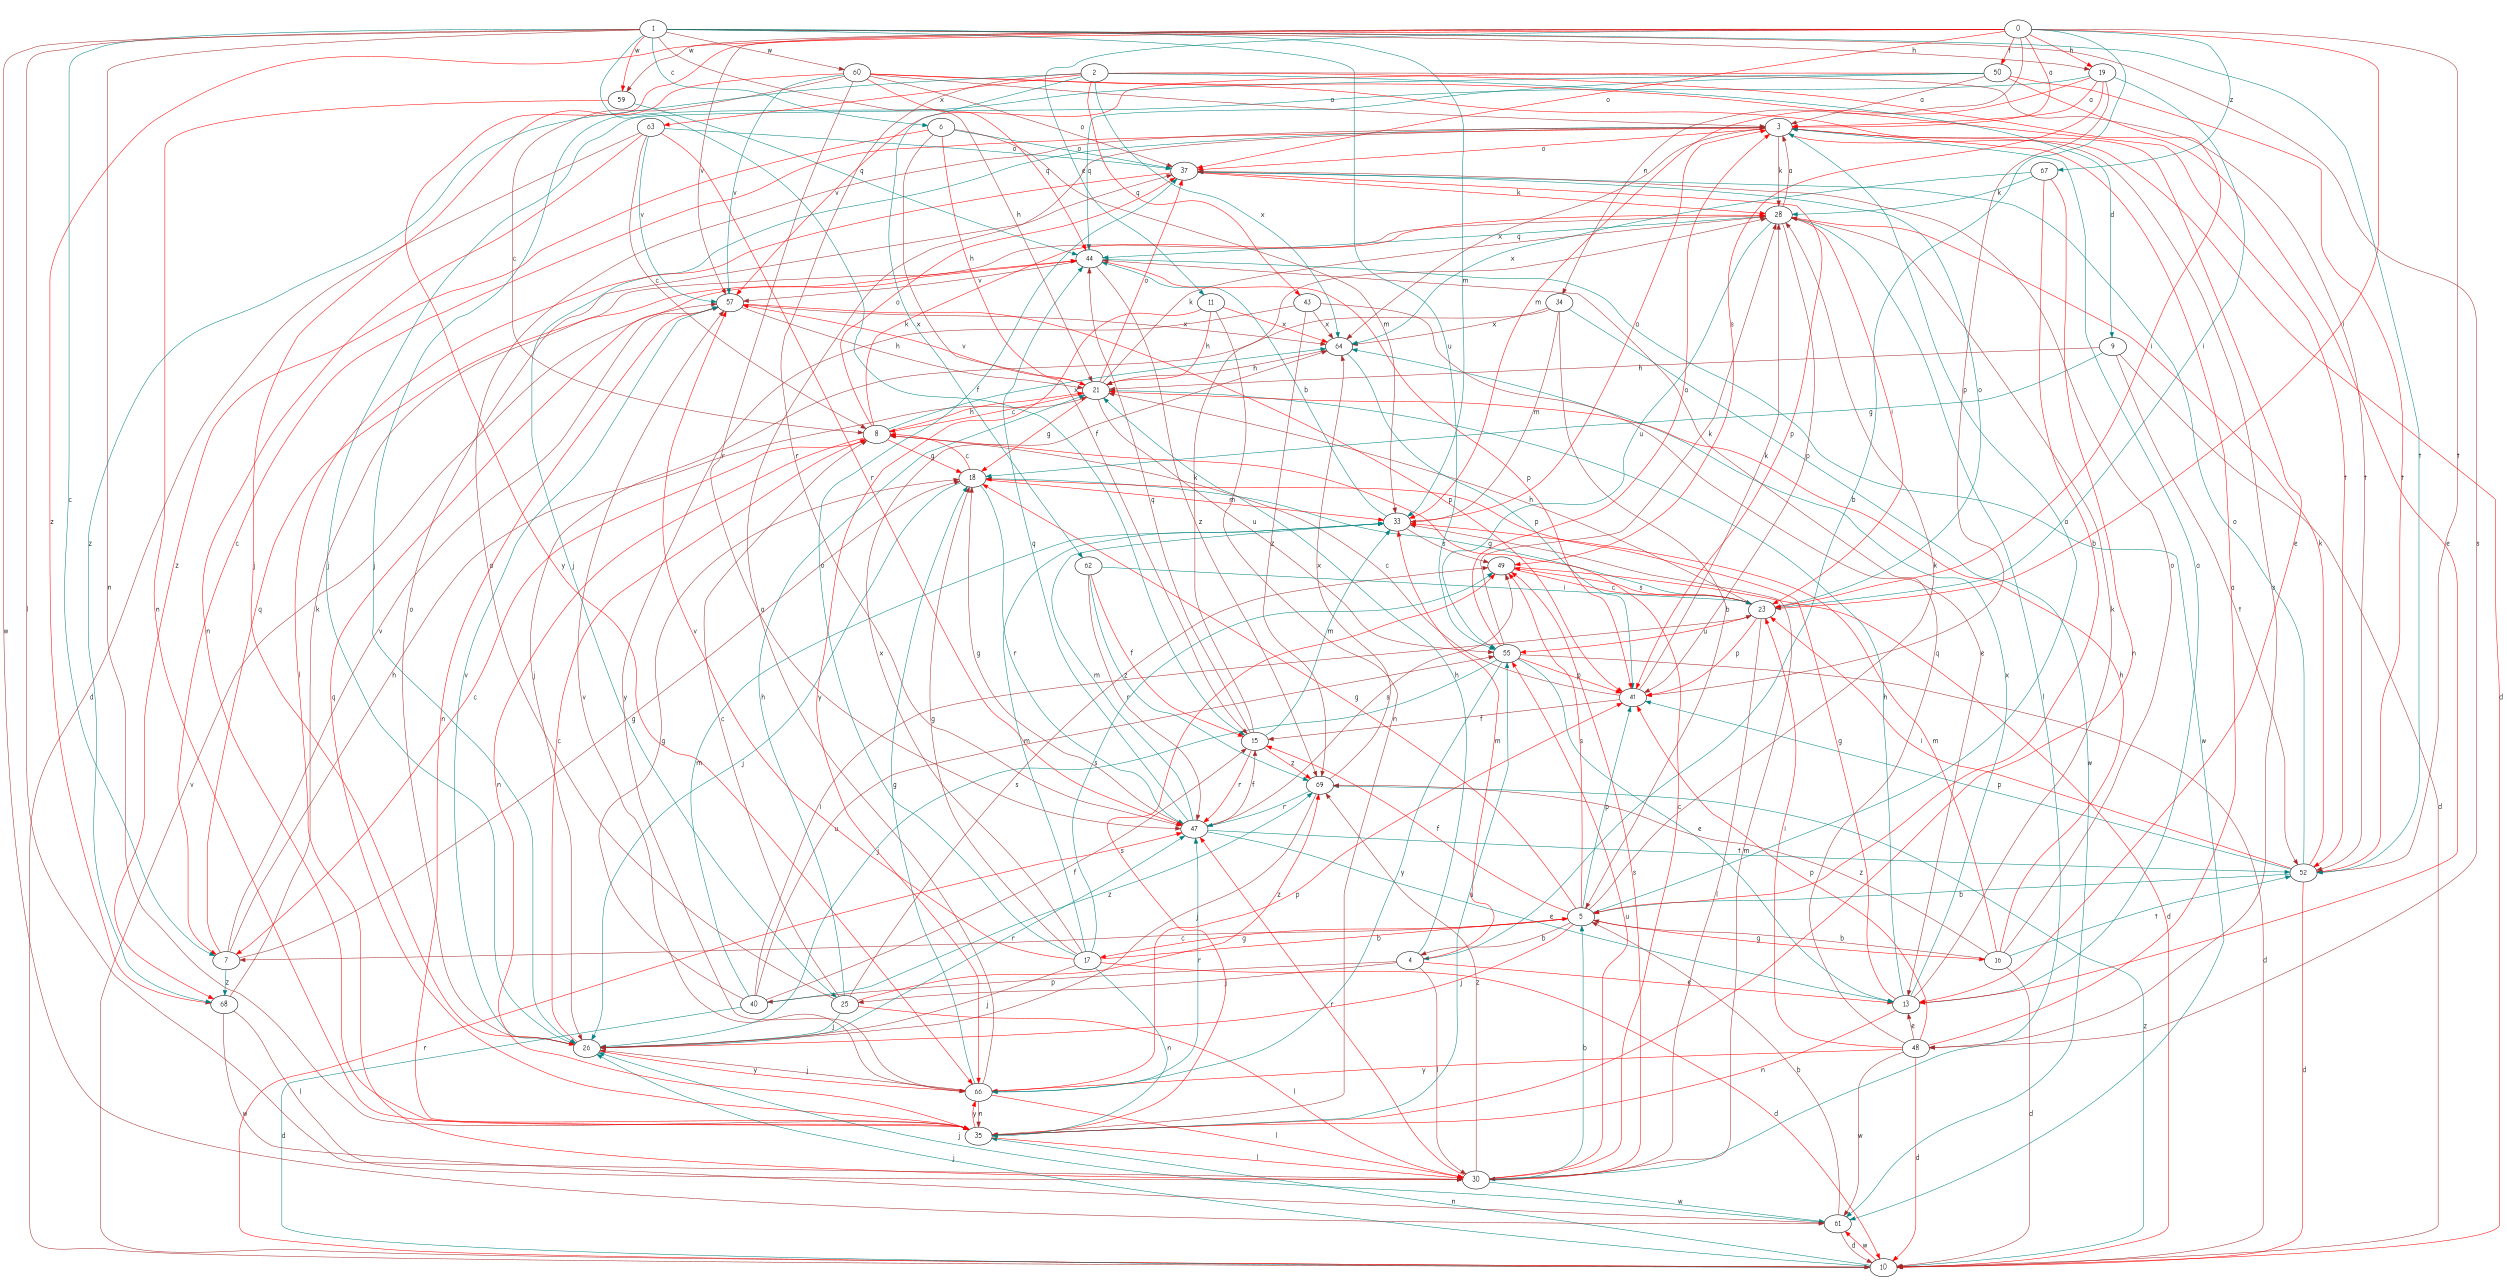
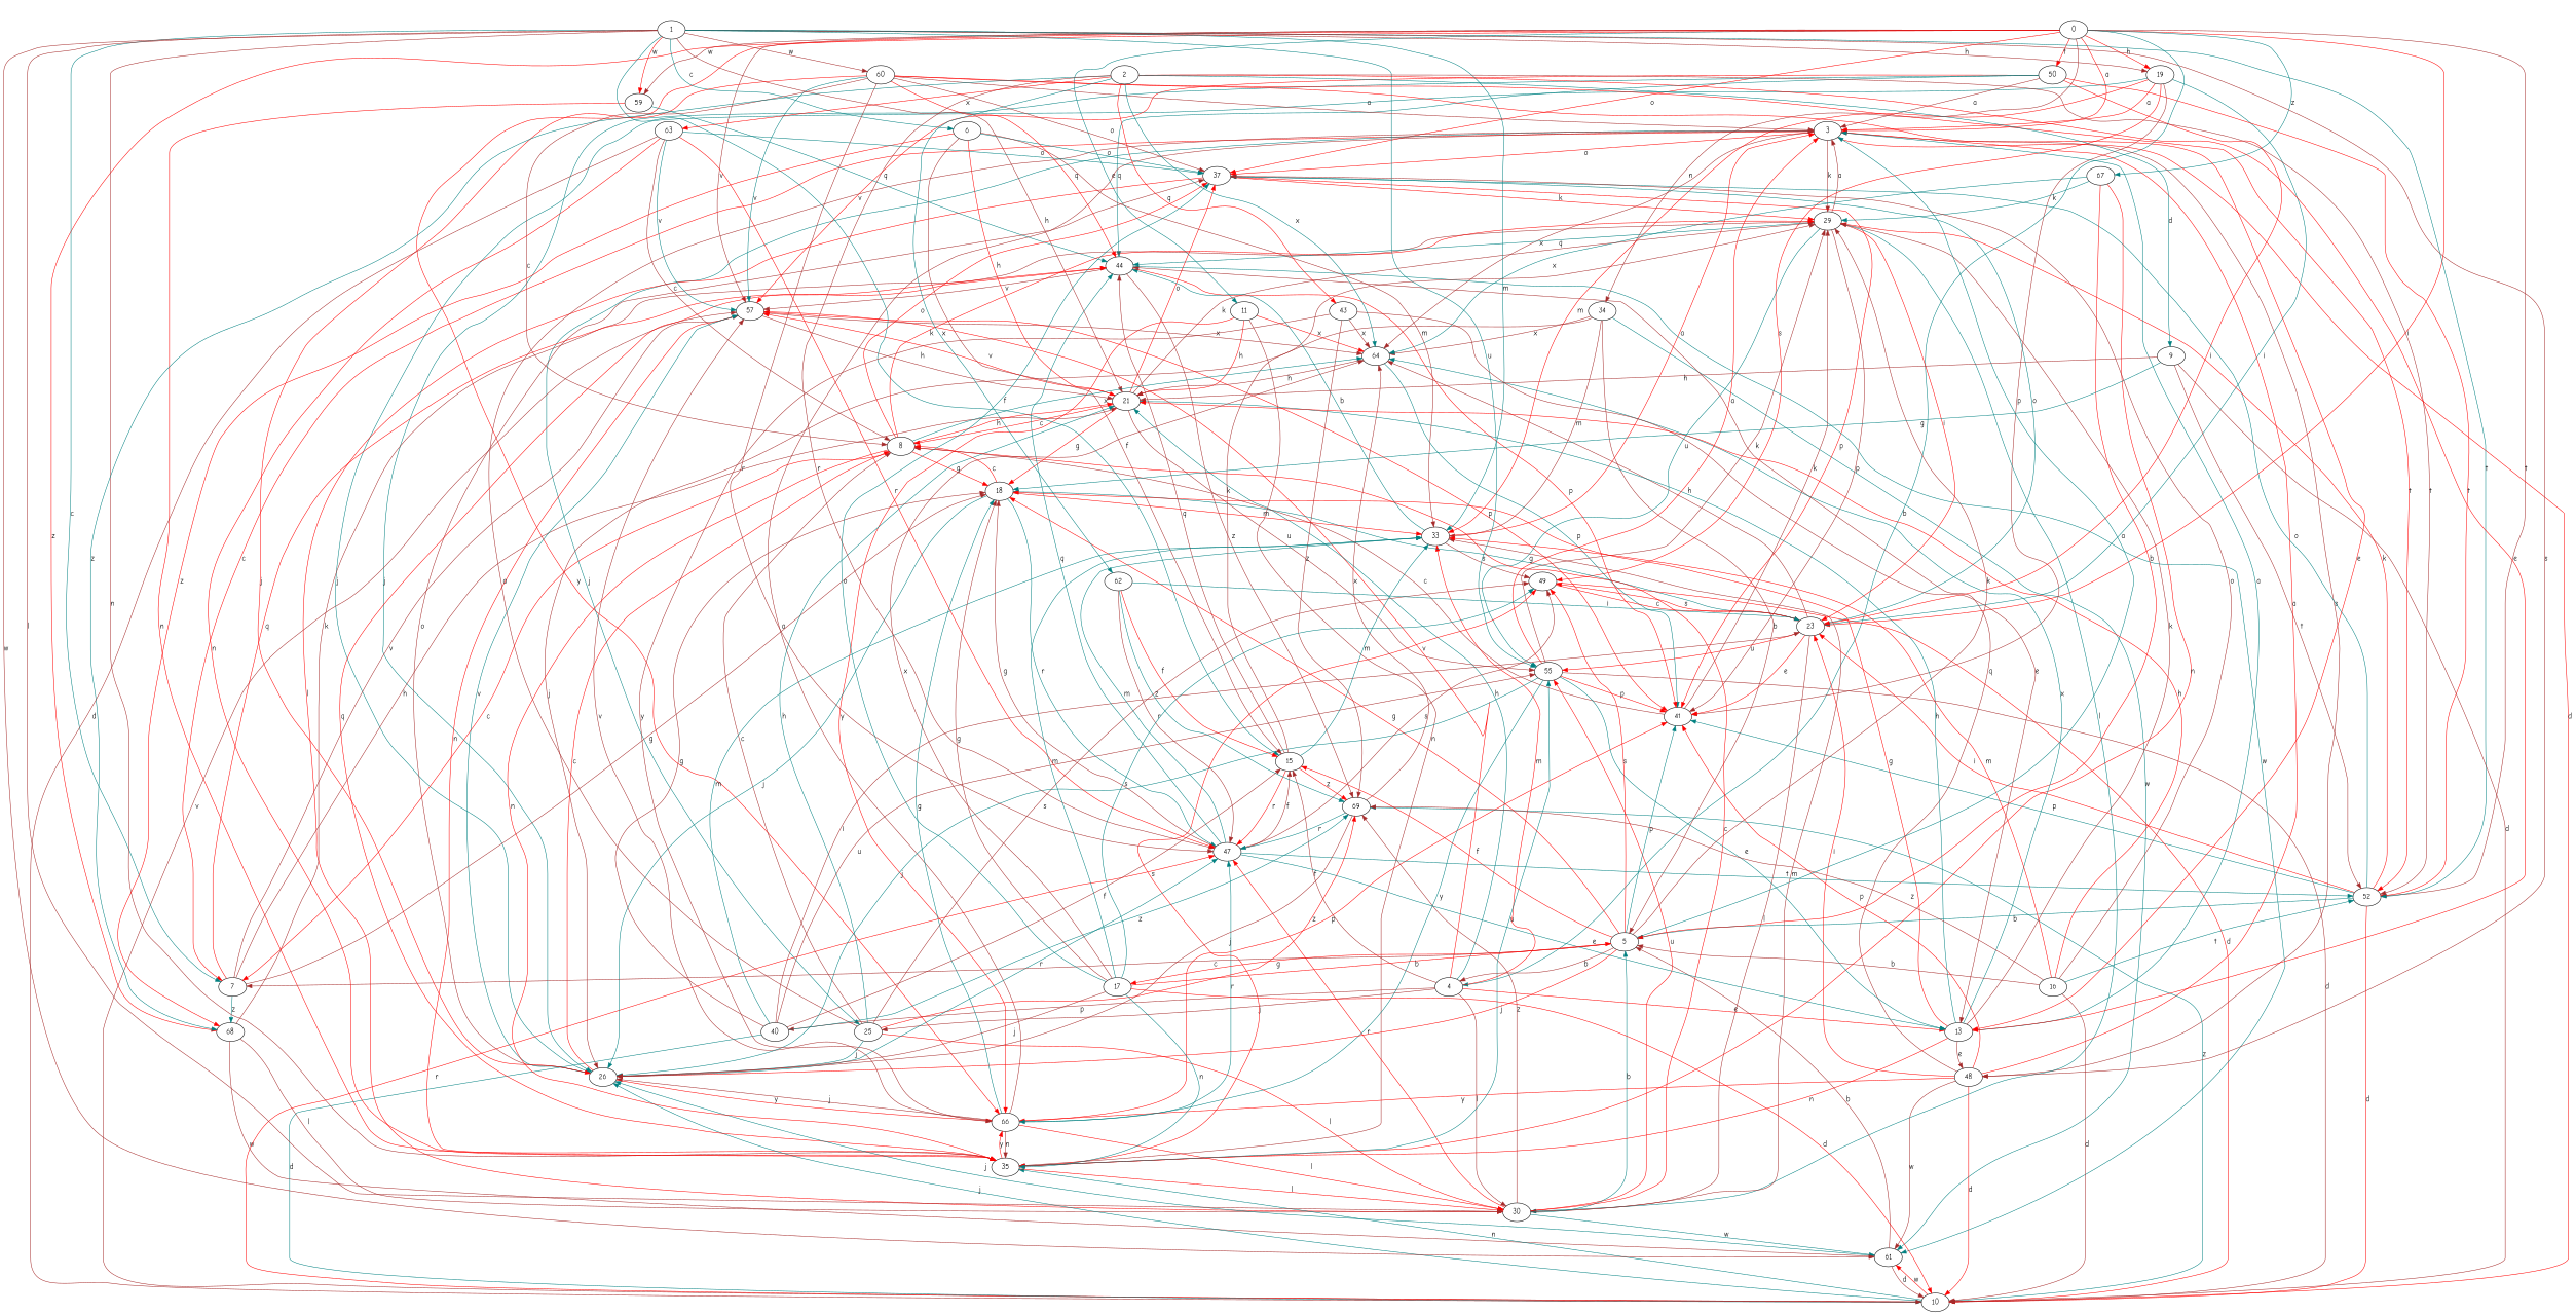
  strict digraph {
    fontname="Comic Neue"
    node [fontname="Comic Neue"]
    edge [color=red fontname="Comic Neue"]
    0
    3
    4
    11
    19
    23
    34
    37
    50
    52
    57
    59
    66
    67
    68
    7
    48
    64
    10
    25
-   28
+   28 [label=29]
    21
    30
    33
    13
    40
    35
    26
    41
    49
    55
    18
    61
    5
    44
    47
    1
    6
    15
    60
    69
    8
    2
    9
    43
    62
    63
    16
    17
    0 -> 3 [label=a]
    0 -> 4 [color=teal label=b]
    0 -> 11 [color=teal label=e]
    0 -> 19 [label=h]
    0 -> 23 [label=i]
    0 -> 34 [color=brown label=n]
    0 -> 37 [label=o]
    0 -> 50 [label=t]
    0 -> 52 [color=brown label=t]
    0 -> 57 [color=brown label=v]
    0 -> 59 [color=brown label=w]
    0 -> 66 [label=y]
    0 -> 67 [color=teal label=z]
    0 -> 68 [label=z]
    3 -> 37 [label=o]
    3 -> 7 [label=c]
    3 -> 48 [color=brown label=s]
    3 -> 64 [color=brown label=x]
    3 -> 10 [label=d]
    3 -> 25 [color=teal label=j]
    3 -> 28 [color=brown label=k]
    4 -> 25 [color=brown label=j]
    4 -> 21 [color=teal label=h]
    4 -> 30 [color=brown label=l]
    4 -> 33 [label=m]
    4 -> 13 [label=e]
    4 -> 40 [color=brown label=p]
    11 -> 66 [label=y]
    11 -> 64 [label=x]
    11 -> 21 [label=h]
    11 -> 35 [color=brown label=n]
    19 -> 3 [label=a]
    19 -> 23 [color=teal label=i]
    19 -> 33 [label=m]
    19 -> 26 [color=teal label=j]
    19 -> 41 [color=brown label=p]
    19 -> 49 [label=s]
    23 -> 37 [color=teal label=o]
-   23 -> 21 [color=brown label=h]
+   23 -> 64 [color=brown label=h]
    23 -> 30 [color=brown label=l]
-   23 -> 41 [label=p]
+   23 -> 41 [label=e]
    23 -> 49 [label=s]
    23 -> 55 [label=u]
    23 -> 18 [color=teal label=g]
    34 -> 64 [color=brown label=x]
    34 -> 33 [color=brown label=m]
    34 -> 26 [color=brown label=j]
    34 -> 61 [color=teal label=w]
    34 -> 5 [color=brown label=b]
    37 -> 28 [label=k]
    37 -> 30 [label=l]
    37 -> 41 [label=p]
    50 -> 3 [color=brown label=a]
    50 -> 23 [label=i]
    50 -> 52 [label=t]
    50 -> 57 [label=v]
    50 -> 26 [color=teal label=j]
    50 -> 44 [color=teal label=q]
    52 -> 23 [label=i]
    52 -> 37 [color=teal label=o]
    52 -> 10 [label=d]
    52 -> 28 [label=k]
    52 -> 41 [color=teal label=p]
    52 -> 5 [color=teal label=b]
    57 -> 64 [color=brown label=x]
    57 -> 21 [color=brown label=h]
    57 -> 35 [label=n]
    57 -> 41 [label=p]
    59 -> 35 [label=n]
    59 -> 44 [color=teal label=q]
    66 -> 3 [color=brown label=a]
    66 -> 57 [color=brown label=v]
    66 -> 30 [label=l]
    66 -> 35 [color=brown label=n]
    66 -> 26 [color=brown label=j]
    66 -> 41 [label=p]
    66 -> 18 [color=teal label=g]
    66 -> 47 [color=teal label=r]
    67 -> 64 [color=teal label=x]
    67 -> 28 [color=teal label=k]
    67 -> 35 [label=n]
    67 -> 5 [label=b]
    68 -> 28 [color=brown label=k]
    68 -> 30 [color=brown label=l]
    68 -> 61 [color=brown label=w]
    7 -> 57 [color=brown label=v]
    7 -> 68 [color=teal label=z]
    7 -> 21 [color=brown label=h]
    7 -> 18 [color=brown label=g]
    7 -> 44 [label=q]
    48 -> 3 [label=a]
    48 -> 23 [label=i]
    48 -> 66 [label=y]
    48 -> 10 [label=d]
-   48 -> 13 [color=brown label=e]
+   13 -> 48 [color=brown label=e]
    48 -> 41 [label=p]
    48 -> 61 [color=brown label=w]
    48 -> 44 [color=brown label=q]
    64 -> 21 [color=brown label=h]
    64 -> 41 [color=teal label=p]
    10 -> 57 [color=brown label=v]
    10 -> 35 [color=teal label=n]
    10 -> 26 [color=teal label=j]
    10 -> 61 [label=w]
    10 -> 47 [label=r]
    10 -> 69 [color=teal label=z]
    25 -> 3 [color=brown label=a]
    25 -> 21 [color=teal label=h]
    25 -> 30 [label=l]
    25 -> 26 [color=teal label=j]
    25 -> 49 [color=brown label=s]
    25 -> 69 [label=z]
    25 -> 8 [color=brown label=c]
    28 -> 3 [color=brown label=a]
    28 -> 23 [label=i]
    28 -> 30 [color=teal label=l]
    28 -> 41 [color=brown label=p]
    28 -> 55 [color=teal label=u]
    28 -> 44 [color=teal label=q]
    21 -> 37 [label=o]
    21 -> 57 [label=v]
    21 -> 28 [color=brown label=k]
    21 -> 55 [color=brown label=u]
    21 -> 18 [label=g]
    21 -> 8 [label=c]
    30 -> 33 [color=brown label=m]
-   30 -> 49 [label=s]
    30 -> 55 [label=u]
    30 -> 61 [color=teal label=w]
    30 -> 5 [color=teal label=b]
    30 -> 47 [label=r]
    30 -> 69 [color=brown label=z]
    30 -> 8 [label=c]
    33 -> 3 [label=a]
    33 -> 49 [color=brown label=s]
    33 -> 44 [color=teal label=b]
    13 -> 3 [color=teal label=a]
    13 -> 64 [color=teal label=x]
    13 -> 28 [color=brown label=k]
    13 -> 21 [color=teal label=h]
    13 -> 35 [label=n]
    13 -> 18 [label=g]
    40 -> 23 [color=brown label=i]
    40 -> 10 [color=teal label=d]
    40 -> 33 [color=teal label=m]
    40 -> 55 [color=brown label=u]
    40 -> 18 [color=brown label=g]
    40 -> 15 [color=brown label=f]
    40 -> 69 [color=teal label=z]
    35 -> 66 [label=y]
    35 -> 30 [label=l]
    35 -> 49 [label=s]
    35 -> 55 [color=teal label=u]
    35 -> 44 [label=q]
    26 -> 37 [color=brown label=o]
    26 -> 57 [color=teal label=v]
    26 -> 66 [label=y]
    26 -> 47 [color=teal label=r]
    26 -> 8 [label=c]
    41 -> 28 [color=brown label=k]
-   41 -> 15 [color=brown label=f]
+   4 -> 15 [color=brown label=f]
    41 -> 8 [color=brown label=c]
    49 -> 23 [label=c]
    49 -> 10 [label=d]
    55 -> 3 [label=a]
    55 -> 66 [color=teal label=y]
    55 -> 10 [color=brown label=d]
    55 -> 28 [color=brown label=k]
    55 -> 13 [color=teal label=e]
    55 -> 26 [color=teal label=j]
    55 -> 41 [label=p]
    18 -> 33 [label=m]
    18 -> 26 [color=teal label=j]
    18 -> 47 [color=teal label=r]
    18 -> 8 [label=c]
    61 -> 10 [color=brown label=d]
    61 -> 26 [color=teal label=j]
    61 -> 5 [color=brown label=b]
    5 -> 3 [color=teal label=a]
    5 -> 4 [color=brown label=b]
    5 -> 7 [color=brown label=c]
    5 -> 28 [color=brown label=k]
    5 -> 26 [label=j]
    5 -> 41 [color=teal label=p]
    5 -> 49 [label=s]
    5 -> 18 [label=g]
    5 -> 15 [label=f]
-   5 -> 16 [label=g]
    5 -> 17 [label=g]
    44 -> 57 [color=brown label=v]
    44 -> 41 [label=p]
    44 -> 61 [color=teal label=w]
    44 -> 69 [color=brown label=z]
    47 -> 52 [color=teal label=t]
    47 -> 33 [color=teal label=m]
    47 -> 13 [color=teal label=e]
    47 -> 49 [color=brown label=s]
    47 -> 18 [color=brown label=g]
    47 -> 44 [color=teal label=q]
    47 -> 15 [color=brown label=f]
    1 -> 19 [color=brown label=h]
    1 -> 52 [color=teal label=t]
    1 -> 59 [label=w]
    1 -> 7 [color=teal label=c]
    1 -> 48 [color=brown label=s]
    1 -> 21 [color=brown label=h]
    1 -> 30 [color=brown label=l]
    1 -> 33 [color=teal label=m]
    1 -> 35 [color=brown label=n]
    1 -> 55 [color=teal label=u]
    1 -> 61 [color=brown label=w]
    1 -> 6 [color=teal label=c]
    1 -> 15 [color=teal label=f]
    1 -> 60 [color=brown label=w]
    6 -> 37 [color=teal label=o]
    6 -> 68 [label=z]
    6 -> 21 [label=h]
    6 -> 33 [color=brown label=m]
    6 -> 15 [color=brown label=f]
    15 -> 28 [color=brown label=k]
    15 -> 33 [color=teal label=m]
    15 -> 44 [color=brown label=q]
    15 -> 47 [label=r]
    15 -> 69 [label=z]
    60 -> 3 [color=brown label=a]
    60 -> 37 [color=brown label=o]
    60 -> 52 [label=t]
    60 -> 57 [color=teal label=v]
    60 -> 13 [label=e]
    60 -> 26 [label=j]
    60 -> 44 [label=q]
    60 -> 47 [color=brown label=r]
    60 -> 8 [color=brown label=c]
    69 -> 64 [color=brown label=x]
    69 -> 26 [color=brown label=j]
    69 -> 47 [color=teal label=r]
    8 -> 37 [label=o]
    8 -> 7 [label=c]
    8 -> 64 [color=teal label=x]
    8 -> 28 [label=k]
    8 -> 21 [label=h]
    8 -> 35 [label=n]
    8 -> 18 [label=g]
    2 -> 52 [color=brown label=t]
    2 -> 68 [color=teal label=z]
    2 -> 64 [color=teal label=x]
    2 -> 13 [label=e]
    2 -> 47 [color=brown label=r]
    2 -> 9 [color=teal label=d]
    2 -> 43 [label=q]
    2 -> 62 [color=teal label=x]
    2 -> 63 [label=x]
    9 -> 52 [color=brown label=t]
    9 -> 10 [color=brown label=d]
    9 -> 21 [color=brown label=h]
    9 -> 18 [color=teal label=g]
    43 -> 66 [color=brown label=y]
    43 -> 64 [color=brown label=x]
    43 -> 13 [color=brown label=e]
    43 -> 69 [color=brown label=z]
    62 -> 23 [color=teal label=i]
    62 -> 47 [color=brown label=r]
    62 -> 15 [label=f]
    62 -> 69 [color=teal label=z]
    63 -> 37 [color=teal label=o]
    63 -> 57 [color=teal label=v]
    63 -> 10 [color=brown label=d]
    63 -> 35 [label=n]
    63 -> 47 [label=r]
    63 -> 8 [color=brown label=c]
    16 -> 37 [color=brown label=o]
    16 -> 52 [color=teal label=t]
    16 -> 10 [color=brown label=d]
    16 -> 21 [label=h]
    16 -> 33 [label=m]
    16 -> 5 [color=brown label=b]
    16 -> 69 [color=brown label=z]
    17 -> 37 [color=teal label=o]
-   17 -> 57 [label=v]
+   4 -> 57 [label=v]
    17 -> 64 [color=brown label=x]
    17 -> 10 [label=d]
    17 -> 33 [color=teal label=m]
    17 -> 35 [color=teal label=n]
    17 -> 26 [color=brown label=j]
    17 -> 49 [color=teal label=s]
    17 -> 18 [color=brown label=g]
    17 -> 5 [label=b]
  }
